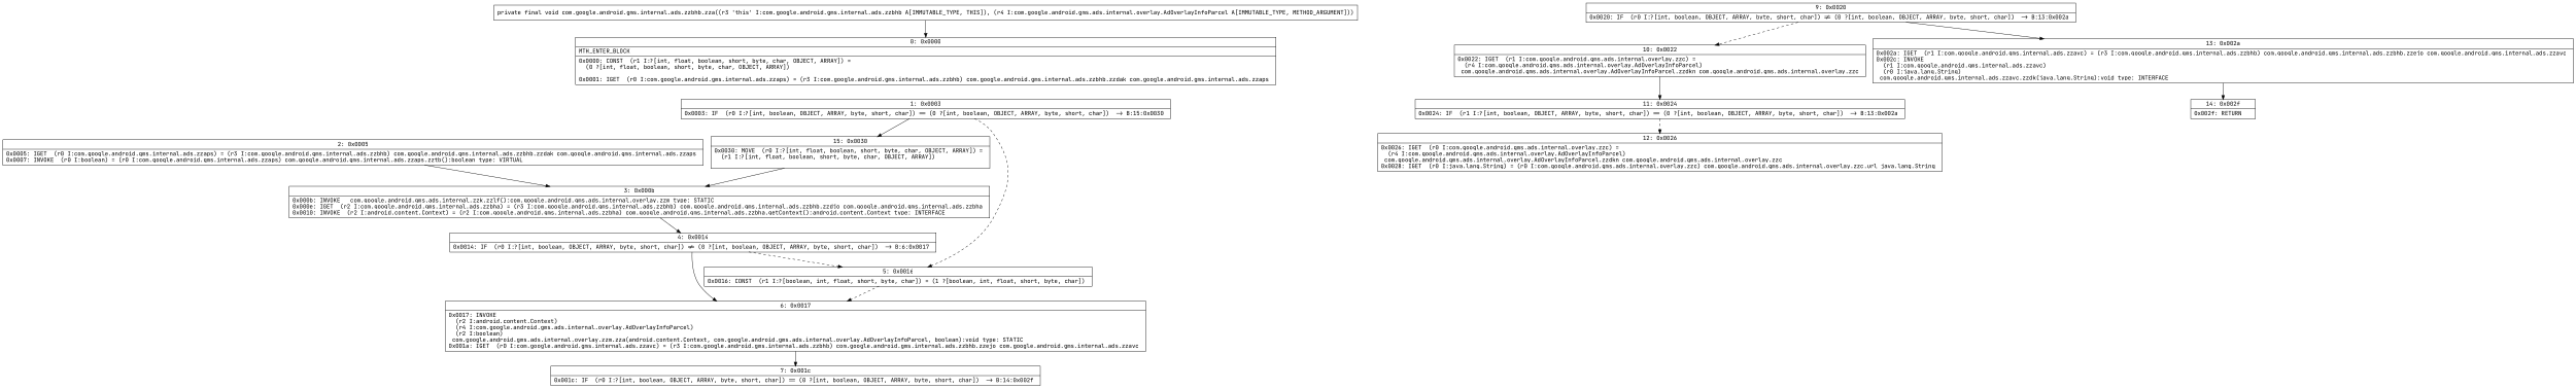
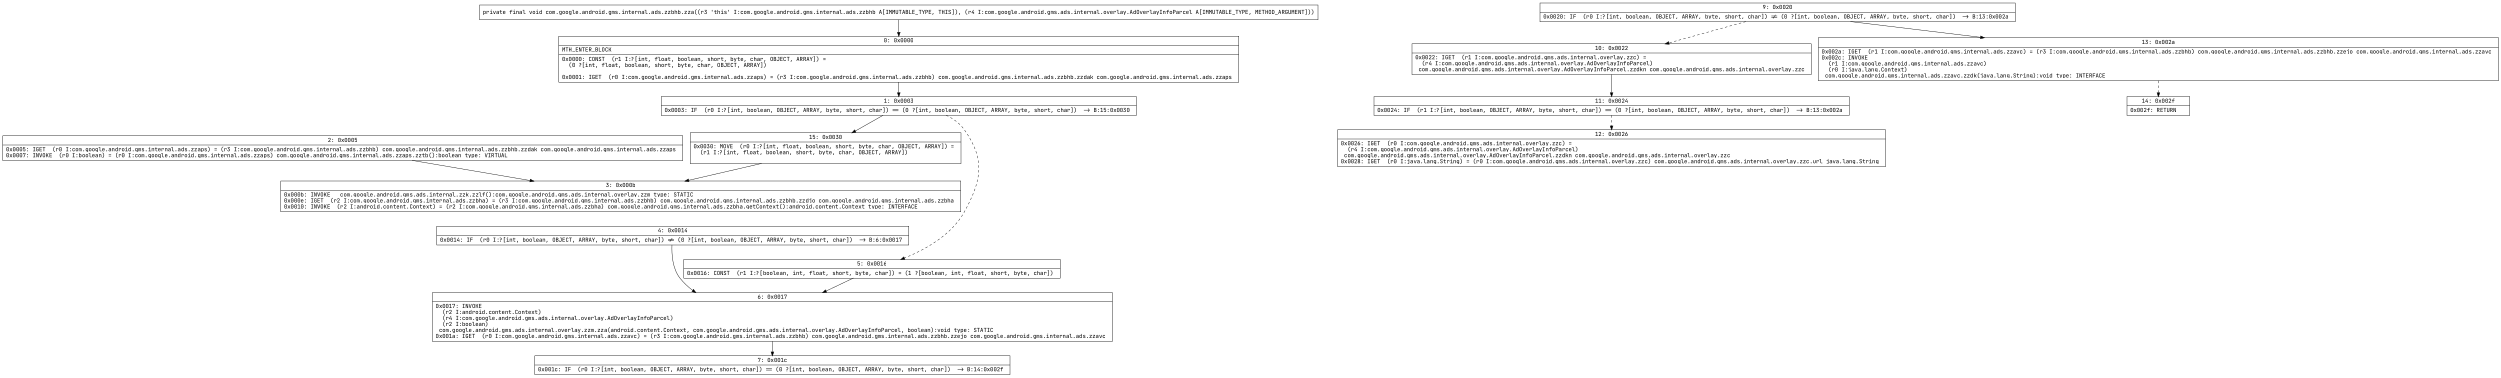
  digraph {
    fontname="JetBrains Mono"
    node [fontname="JetBrains Mono" shape=record]
    edge [fontname="JetBrains Mono"]
    n1 [label="{0\:\ 0x0000|MTH_ENTER_BLOCK\l|0x0000: CONST  (r1 I:?[int, float, boolean, short, byte, char, OBJECT, ARRAY]) = \l  (0 ?[int, float, boolean, short, byte, char, OBJECT, ARRAY])\l \l0x0001: IGET  (r0 I:com.google.android.gms.internal.ads.zzaps) = (r3 I:com.google.android.gms.internal.ads.zzbhb) com.google.android.gms.internal.ads.zzbhb.zzdak com.google.android.gms.internal.ads.zzaps \l}"]
    n2 [label="{1\:\ 0x0003|0x0003: IF  (r0 I:?[int, boolean, OBJECT, ARRAY, byte, short, char]) == (0 ?[int, boolean, OBJECT, ARRAY, byte, short, char])  \-\> B:15:0x0030 \l}"]
    n3 [label="{15\:\ 0x0030|0x0030: MOVE  (r0 I:?[int, float, boolean, short, byte, char, OBJECT, ARRAY]) = \l  (r1 I:?[int, float, boolean, short, byte, char, OBJECT, ARRAY])\l \l}"]
    n4 [label="{5\:\ 0x0016|0x0016: CONST  (r1 I:?[boolean, int, float, short, byte, char]) = (1 ?[boolean, int, float, short, byte, char]) \l}"]
    n5 [label="{2\:\ 0x0005|0x0005: IGET  (r0 I:com.google.android.gms.internal.ads.zzaps) = (r3 I:com.google.android.gms.internal.ads.zzbhb) com.google.android.gms.internal.ads.zzbhb.zzdak com.google.android.gms.internal.ads.zzaps \l0x0007: INVOKE  (r0 I:boolean) = (r0 I:com.google.android.gms.internal.ads.zzaps) com.google.android.gms.internal.ads.zzaps.zztb():boolean type: VIRTUAL \l}"]
    n6 [label="{3\:\ 0x000b|0x000b: INVOKE   com.google.android.gms.ads.internal.zzk.zzlf():com.google.android.gms.ads.internal.overlay.zzm type: STATIC \l0x000e: IGET  (r2 I:com.google.android.gms.internal.ads.zzbha) = (r3 I:com.google.android.gms.internal.ads.zzbhb) com.google.android.gms.internal.ads.zzbhb.zzdjo com.google.android.gms.internal.ads.zzbha \l0x0010: INVOKE  (r2 I:android.content.Context) = (r2 I:com.google.android.gms.internal.ads.zzbha) com.google.android.gms.internal.ads.zzbha.getContext():android.content.Context type: INTERFACE \l}"]
    n7 [label="{4\:\ 0x0014|0x0014: IF  (r0 I:?[int, boolean, OBJECT, ARRAY, byte, short, char]) != (0 ?[int, boolean, OBJECT, ARRAY, byte, short, char])  \-\> B:6:0x0017 \l}"]
    n8 [label="{6\:\ 0x0017|0x0017: INVOKE  \l  (r2 I:android.content.Context)\l  (r4 I:com.google.android.gms.ads.internal.overlay.AdOverlayInfoParcel)\l  (r2 I:boolean)\l com.google.android.gms.ads.internal.overlay.zzm.zza(android.content.Context, com.google.android.gms.ads.internal.overlay.AdOverlayInfoParcel, boolean):void type: STATIC \l0x001a: IGET  (r0 I:com.google.android.gms.internal.ads.zzavc) = (r3 I:com.google.android.gms.internal.ads.zzbhb) com.google.android.gms.internal.ads.zzbhb.zzejo com.google.android.gms.internal.ads.zzavc \l}"]
    n9 [label="{7\:\ 0x001c|0x001c: IF  (r0 I:?[int, boolean, OBJECT, ARRAY, byte, short, char]) == (0 ?[int, boolean, OBJECT, ARRAY, byte, short, char])  \-\> B:14:0x002f \l}"]
    n10 [label="{14\:\ 0x002f|0x002f: RETURN   \l}"]
    n11 [label="{9\:\ 0x0020|0x0020: IF  (r0 I:?[int, boolean, OBJECT, ARRAY, byte, short, char]) != (0 ?[int, boolean, OBJECT, ARRAY, byte, short, char])  \-\> B:13:0x002a \l}"]
    n12 [label="{10\:\ 0x0022|0x0022: IGET  (r1 I:com.google.android.gms.ads.internal.overlay.zzc) = \l  (r4 I:com.google.android.gms.ads.internal.overlay.AdOverlayInfoParcel)\l com.google.android.gms.ads.internal.overlay.AdOverlayInfoParcel.zzdkn com.google.android.gms.ads.internal.overlay.zzc \l}"]
-   n13 [label="{13\:\ 0x002a|0x002a: IGET  (r1 I:com.google.android.gms.internal.ads.zzavc) = (r3 I:com.google.android.gms.internal.ads.zzbhb) com.google.android.gms.internal.ads.zzbhb.zzejo com.google.android.gms.internal.ads.zzavc \l0x002c: INVOKE  \l  (r1 I:com.google.android.gms.internal.ads.zzavc)\l  (r0 I:java.lang.String)\l com.google.android.gms.internal.ads.zzavc.zzdk(java.lang.String):void type: INTERFACE \l}"]
+   n13 [label="{13\:\ 0x002a|0x002a: IGET  (r1 I:com.google.android.gms.internal.ads.zzavc) = (r3 I:com.google.android.gms.internal.ads.zzbhb) com.google.android.gms.internal.ads.zzbhb.zzejo com.google.android.gms.internal.ads.zzavc \l0x002c: INVOKE  \l  (r1 I:com.google.android.gms.internal.ads.zzavc)\l  (r0 I:java.lang.Context)\l com.google.android.gms.internal.ads.zzavc.zzdk(java.lang.String):void type: INTERFACE \l}"]
    n14 [label="{11\:\ 0x0024|0x0024: IF  (r1 I:?[int, boolean, OBJECT, ARRAY, byte, short, char]) == (0 ?[int, boolean, OBJECT, ARRAY, byte, short, char])  \-\> B:13:0x002a \l}"]
    n15 [label="{12\:\ 0x0026|0x0026: IGET  (r0 I:com.google.android.gms.ads.internal.overlay.zzc) = \l  (r4 I:com.google.android.gms.ads.internal.overlay.AdOverlayInfoParcel)\l com.google.android.gms.ads.internal.overlay.AdOverlayInfoParcel.zzdkn com.google.android.gms.ads.internal.overlay.zzc \l0x0028: IGET  (r0 I:java.lang.String) = (r0 I:com.google.android.gms.ads.internal.overlay.zzc) com.google.android.gms.ads.internal.overlay.zzc.url java.lang.String \l}"]
    n16 [label="{private final void com.google.android.gms.internal.ads.zzbhb.zza((r3 'this' I:com.google.android.gms.internal.ads.zzbhb A[IMMUTABLE_TYPE, THIS]), (r4 I:com.google.android.gms.ads.internal.overlay.AdOverlayInfoParcel A[IMMUTABLE_TYPE, METHOD_ARGUMENT])) }"]
+   n1 -> n2
    n2 -> n3
    n2 -> n4 [style=dashed]
    n3 -> n6
-   n4 -> n8 [style=dashed]
+   n4 -> n8
    n5 -> n6
-   n6 -> n7
-   n7 -> n4 [style=dashed]
    n7 -> n8
    n8 -> n9
    n11 -> n12 [style=dashed]
    n11 -> n13
    n12 -> n14
-   n13 -> n10
+   n13 -> n10 [style=dashed]
    n14 -> n15 [style=dashed]
    n16 -> n1
  }
